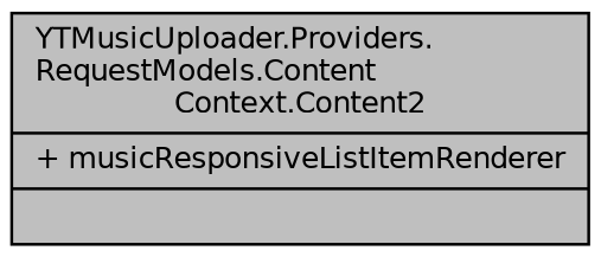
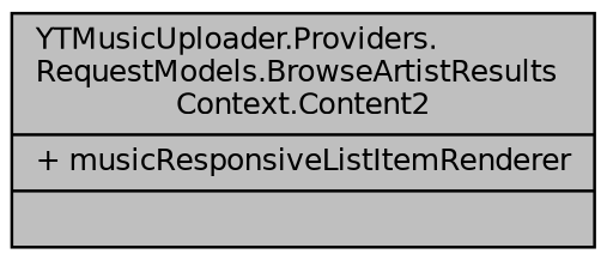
  digraph {
-   n1 [color=black fillcolor=grey75 fontcolor=black fontname=Helvetica fontsize=10 height=0.2 label="{YTMusicUploader.Providers.\lRequestModels.Content\lContext.Content2\n|+ musicResponsiveListItemRenderer\l|}" shape=record style=filled width=0.4]
+   n1 [color=black fillcolor=grey75 fontcolor=black fontname=Helvetica fontsize=10 height=0.2 label="{YTMusicUploader.Providers.\lRequestModels.BrowseArtistResults\lContext.Content2\n|+ musicResponsiveListItemRenderer\l|}" shape=record style=filled width=0.4]
  }
